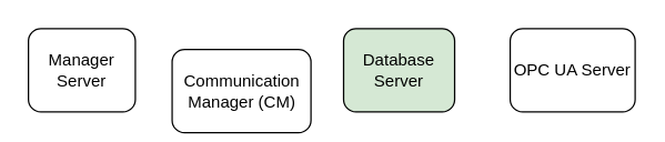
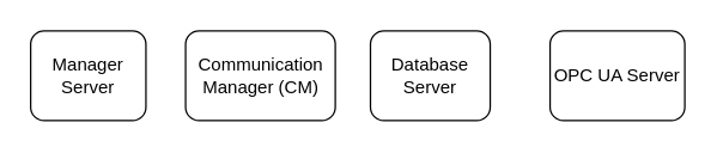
  <mxCell id="0" />
  <mxCell id="1" parent="0" />
  <mxCell id="2" value="Manager&lt;br&gt;Server" style="rounded=1;whiteSpace=wrap;html=1;" vertex="1" parent="1"><mxGeometry x="20" y="20" width="77" height="60" as="geometry" /></mxCell>
- <mxCell id="3" value="Communication Manager (CM)" style="rounded=1;whiteSpace=wrap;html=1;" vertex="1" parent="1"><mxGeometry x="123.5" y="35" width="100" height="60" as="geometry" /></mxCell>
- <mxCell id="4" value="Database Server" style="rounded=1;whiteSpace=wrap;html=1;fillColor=#d5e8d4;" vertex="1" parent="1"><mxGeometry x="247" y="20" width="80" height="60" as="geometry" /></mxCell>
+ <mxCell id="3" value="Communication Manager (CM)" style="rounded=1;whiteSpace=wrap;html=1;" vertex="1" parent="1"><mxGeometry x="123.5" y="20" width="100" height="60" as="geometry" /></mxCell>
+ <mxCell id="4" value="Database Server" style="rounded=1;whiteSpace=wrap;html=1;" vertex="1" parent="1"><mxGeometry x="247" y="20" width="80" height="60" as="geometry" /></mxCell>
  <mxCell id="5" value="OPC UA Server" style="rounded=1;whiteSpace=wrap;html=1;" vertex="1" parent="1"><mxGeometry x="367" y="20" width="90" height="60" as="geometry" /></mxCell>
